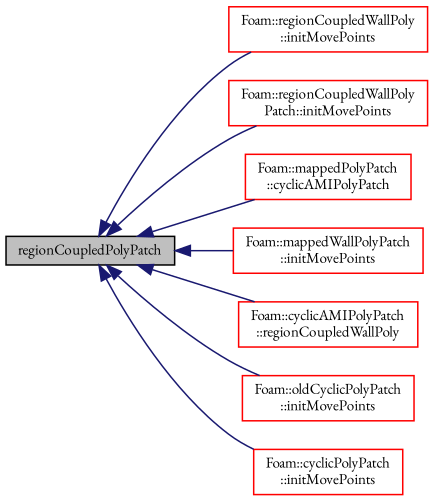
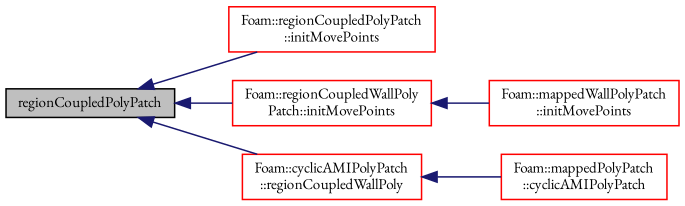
  digraph {
    fontname="EB Garamond"
    rankdir=LR
    node [color=red fontname="EB Garamond" fontsize=10 shape=record]
    edge [color=midnightblue dir=back fontname="EB Garamond" fontsize=10 labelfontname=Helvetica labelfontsize=10 style=solid]
    n1 [color=black fillcolor=grey75 fontcolor=black height=0.2 label=regionCoupledPolyPatch style=filled width=0.4]
-   n2 [height=0.2 label="Foam::regionCoupledWallPoly\l::initMovePoints" width=0.4]
+   n2 [height=0.2 label="Foam::regionCoupledPolyPatch\l::initMovePoints" width=0.4]
    n3 [height=0.2 label="Foam::regionCoupledWallPoly\lPatch::initMovePoints" width=0.4]
    n4 [height=0.2 label="Foam::mappedPolyPatch\l::cyclicAMIPolyPatch" width=0.4]
    n5 [height=0.2 label="Foam::mappedWallPolyPatch\l::initMovePoints" width=0.4]
    n6 [height=0.2 label="Foam::cyclicAMIPolyPatch\l::regionCoupledWallPoly" width=0.4]
-   n7 [height=0.2 label="Foam::oldCyclicPolyPatch\l::initMovePoints" width=0.4]
-   n8 [height=0.2 label="Foam::cyclicPolyPatch\l::initMovePoints" width=0.4]
    n1 -> n2
    n1 -> n3
-   n1 -> n4
-   n1 -> n5
+   n6 -> n4
+   n3 -> n5
    n1 -> n6
-   n1 -> n7
-   n1 -> n8
  }
